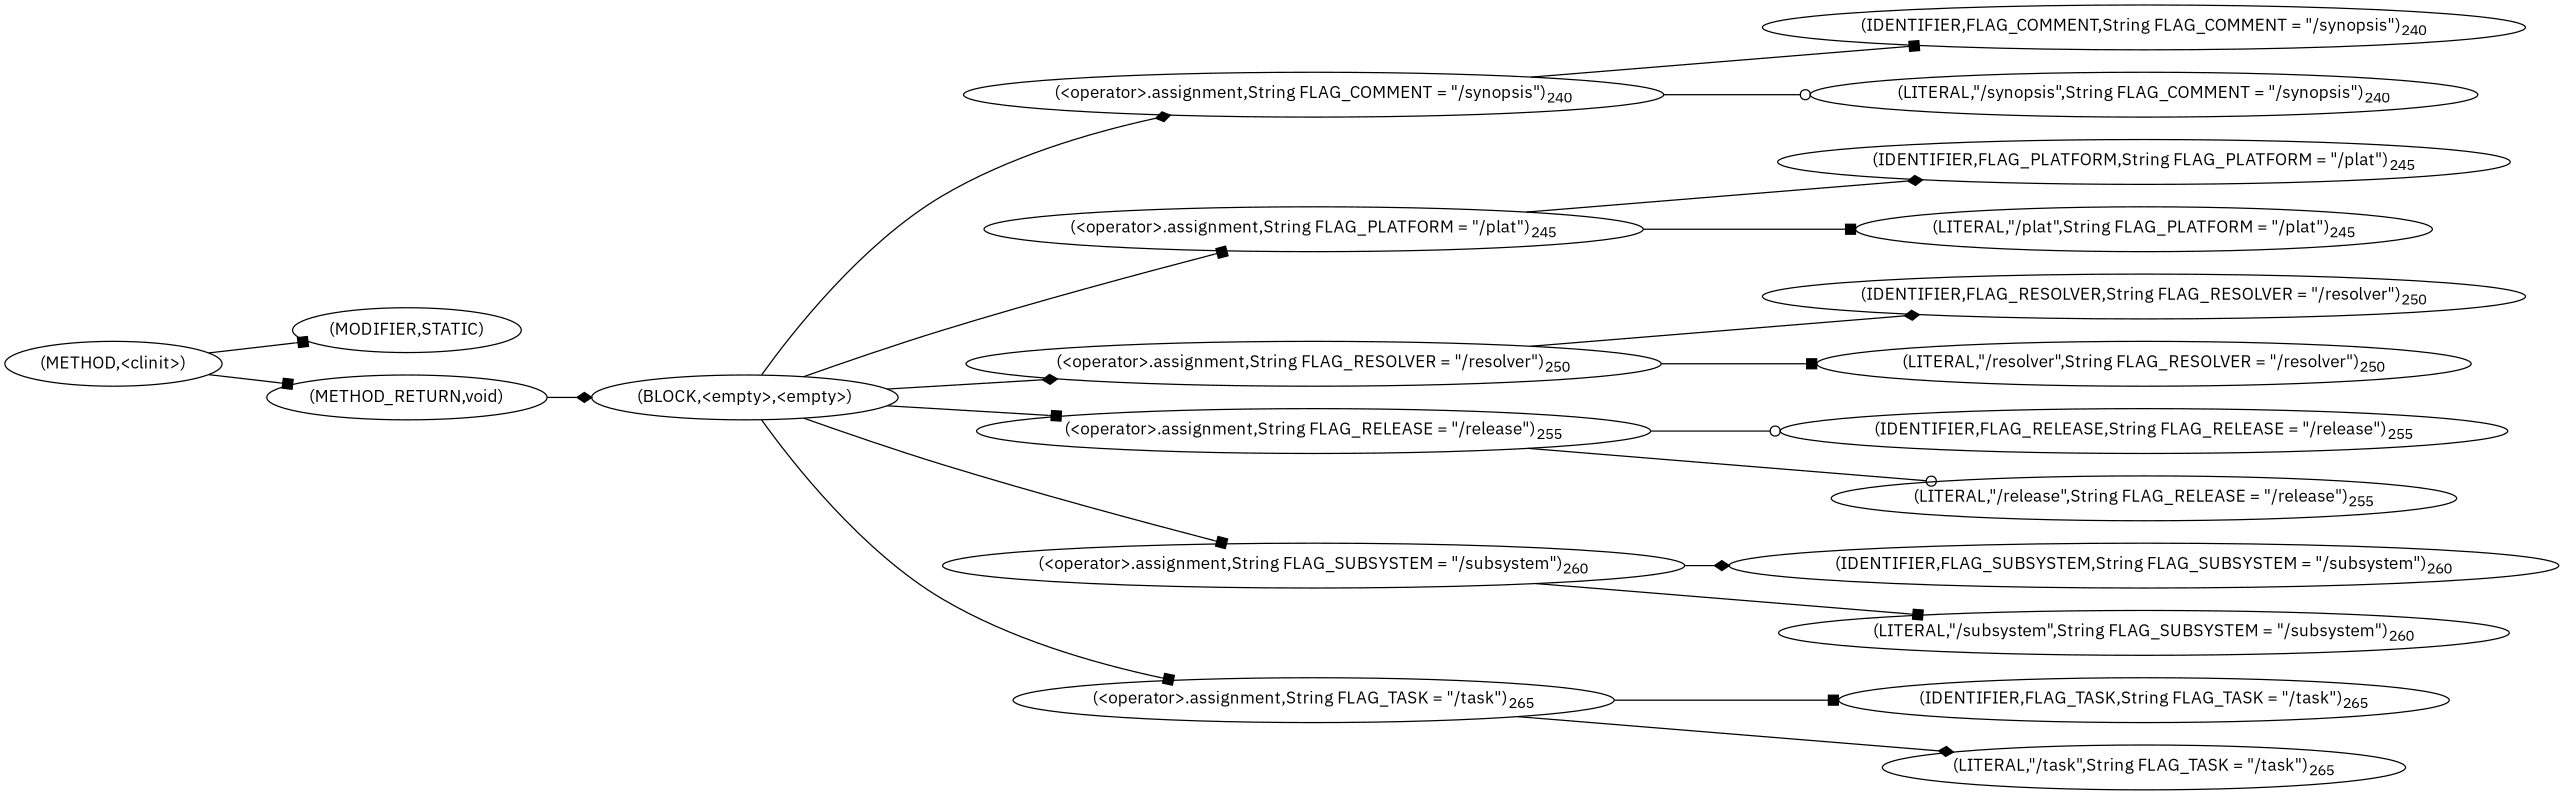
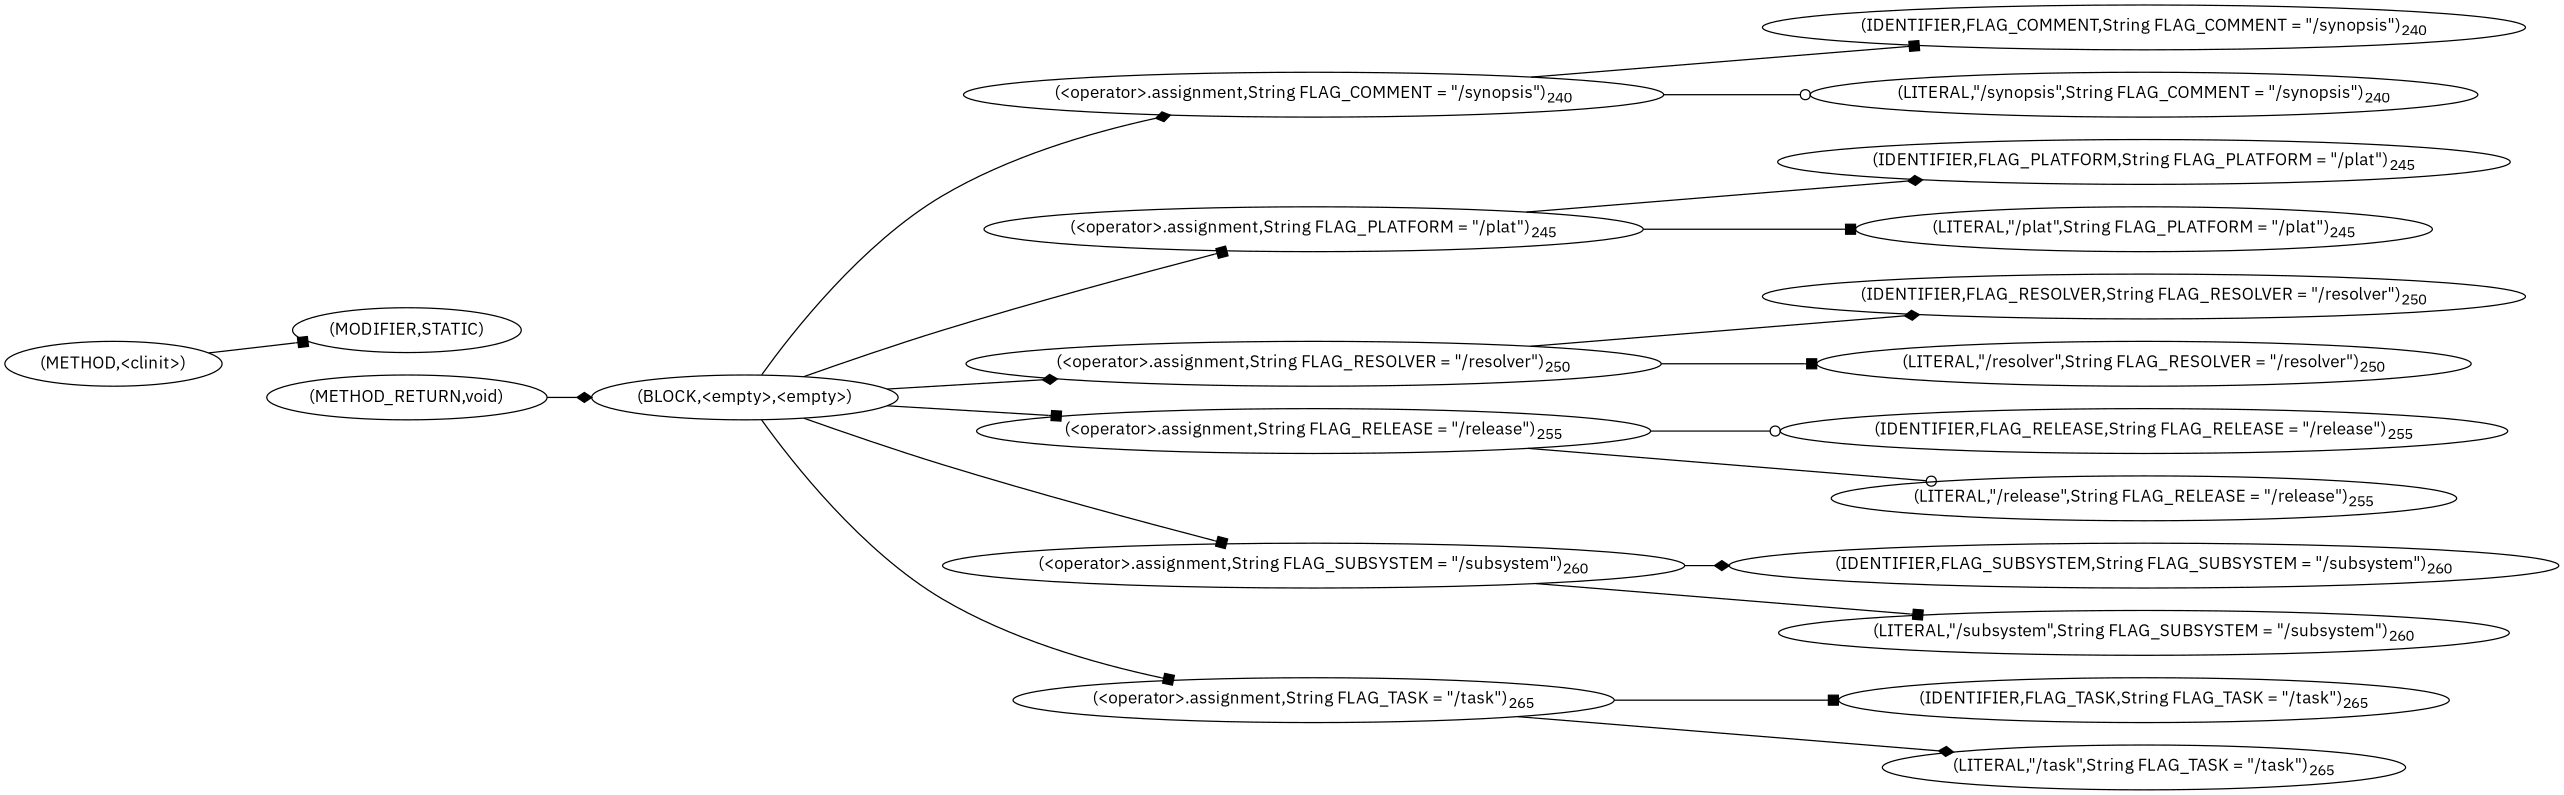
  digraph {
    fontname="IBM Plex Sans"
    rankdir=LR
    node [fontname="IBM Plex Sans"]
    edge [arrowhead=box fontname="IBM Plex Sans"]
    n1 [label=<(METHOD,&lt;clinit&gt;)>]
    n2 [label=<(MODIFIER,STATIC)>]
    n3 [label=<(METHOD_RETURN,void)>]
    n4 [label=<(BLOCK,&lt;empty&gt;,&lt;empty&gt;)>]
    n5 [label=<(&lt;operator&gt;.assignment,String FLAG_COMMENT = &quot;/synopsis&quot;)<SUB>240</SUB>>]
    n6 [label=<(&lt;operator&gt;.assignment,String FLAG_PLATFORM = &quot;/plat&quot;)<SUB>245</SUB>>]
    n7 [label=<(&lt;operator&gt;.assignment,String FLAG_RESOLVER = &quot;/resolver&quot;)<SUB>250</SUB>>]
    n8 [label=<(&lt;operator&gt;.assignment,String FLAG_RELEASE = &quot;/release&quot;)<SUB>255</SUB>>]
    n9 [label=<(&lt;operator&gt;.assignment,String FLAG_SUBSYSTEM = &quot;/subsystem&quot;)<SUB>260</SUB>>]
    n10 [label=<(&lt;operator&gt;.assignment,String FLAG_TASK = &quot;/task&quot;)<SUB>265</SUB>>]
    n11 [label=<(IDENTIFIER,FLAG_COMMENT,String FLAG_COMMENT = &quot;/synopsis&quot;)<SUB>240</SUB>>]
    n12 [label=<(LITERAL,&quot;/synopsis&quot;,String FLAG_COMMENT = &quot;/synopsis&quot;)<SUB>240</SUB>>]
    n13 [label=<(IDENTIFIER,FLAG_PLATFORM,String FLAG_PLATFORM = &quot;/plat&quot;)<SUB>245</SUB>>]
    n14 [label=<(LITERAL,&quot;/plat&quot;,String FLAG_PLATFORM = &quot;/plat&quot;)<SUB>245</SUB>>]
    n15 [label=<(IDENTIFIER,FLAG_RESOLVER,String FLAG_RESOLVER = &quot;/resolver&quot;)<SUB>250</SUB>>]
    n16 [label=<(LITERAL,&quot;/resolver&quot;,String FLAG_RESOLVER = &quot;/resolver&quot;)<SUB>250</SUB>>]
    n17 [label=<(IDENTIFIER,FLAG_RELEASE,String FLAG_RELEASE = &quot;/release&quot;)<SUB>255</SUB>>]
    n18 [label=<(LITERAL,&quot;/release&quot;,String FLAG_RELEASE = &quot;/release&quot;)<SUB>255</SUB>>]
    n19 [label=<(IDENTIFIER,FLAG_SUBSYSTEM,String FLAG_SUBSYSTEM = &quot;/subsystem&quot;)<SUB>260</SUB>>]
    n20 [label=<(LITERAL,&quot;/subsystem&quot;,String FLAG_SUBSYSTEM = &quot;/subsystem&quot;)<SUB>260</SUB>>]
    n21 [label=<(IDENTIFIER,FLAG_TASK,String FLAG_TASK = &quot;/task&quot;)<SUB>265</SUB>>]
    n22 [label=<(LITERAL,&quot;/task&quot;,String FLAG_TASK = &quot;/task&quot;)<SUB>265</SUB>>]
    n1 -> n2
-   n1 -> n3
    n3 -> n4 [arrowhead=diamond]
    n4 -> n5 [arrowhead=diamond]
    n4 -> n6
    n4 -> n7 [arrowhead=diamond]
    n4 -> n8
    n4 -> n9
    n4 -> n10
    n5 -> n11
    n5 -> n12 [arrowhead=odot]
    n6 -> n13 [arrowhead=diamond]
    n6 -> n14
    n7 -> n15 [arrowhead=diamond]
    n7 -> n16
    n8 -> n17 [arrowhead=odot]
    n8 -> n18 [arrowhead=odot]
    n9 -> n19 [arrowhead=diamond]
    n9 -> n20
    n10 -> n21
    n10 -> n22 [arrowhead=diamond]
  }
